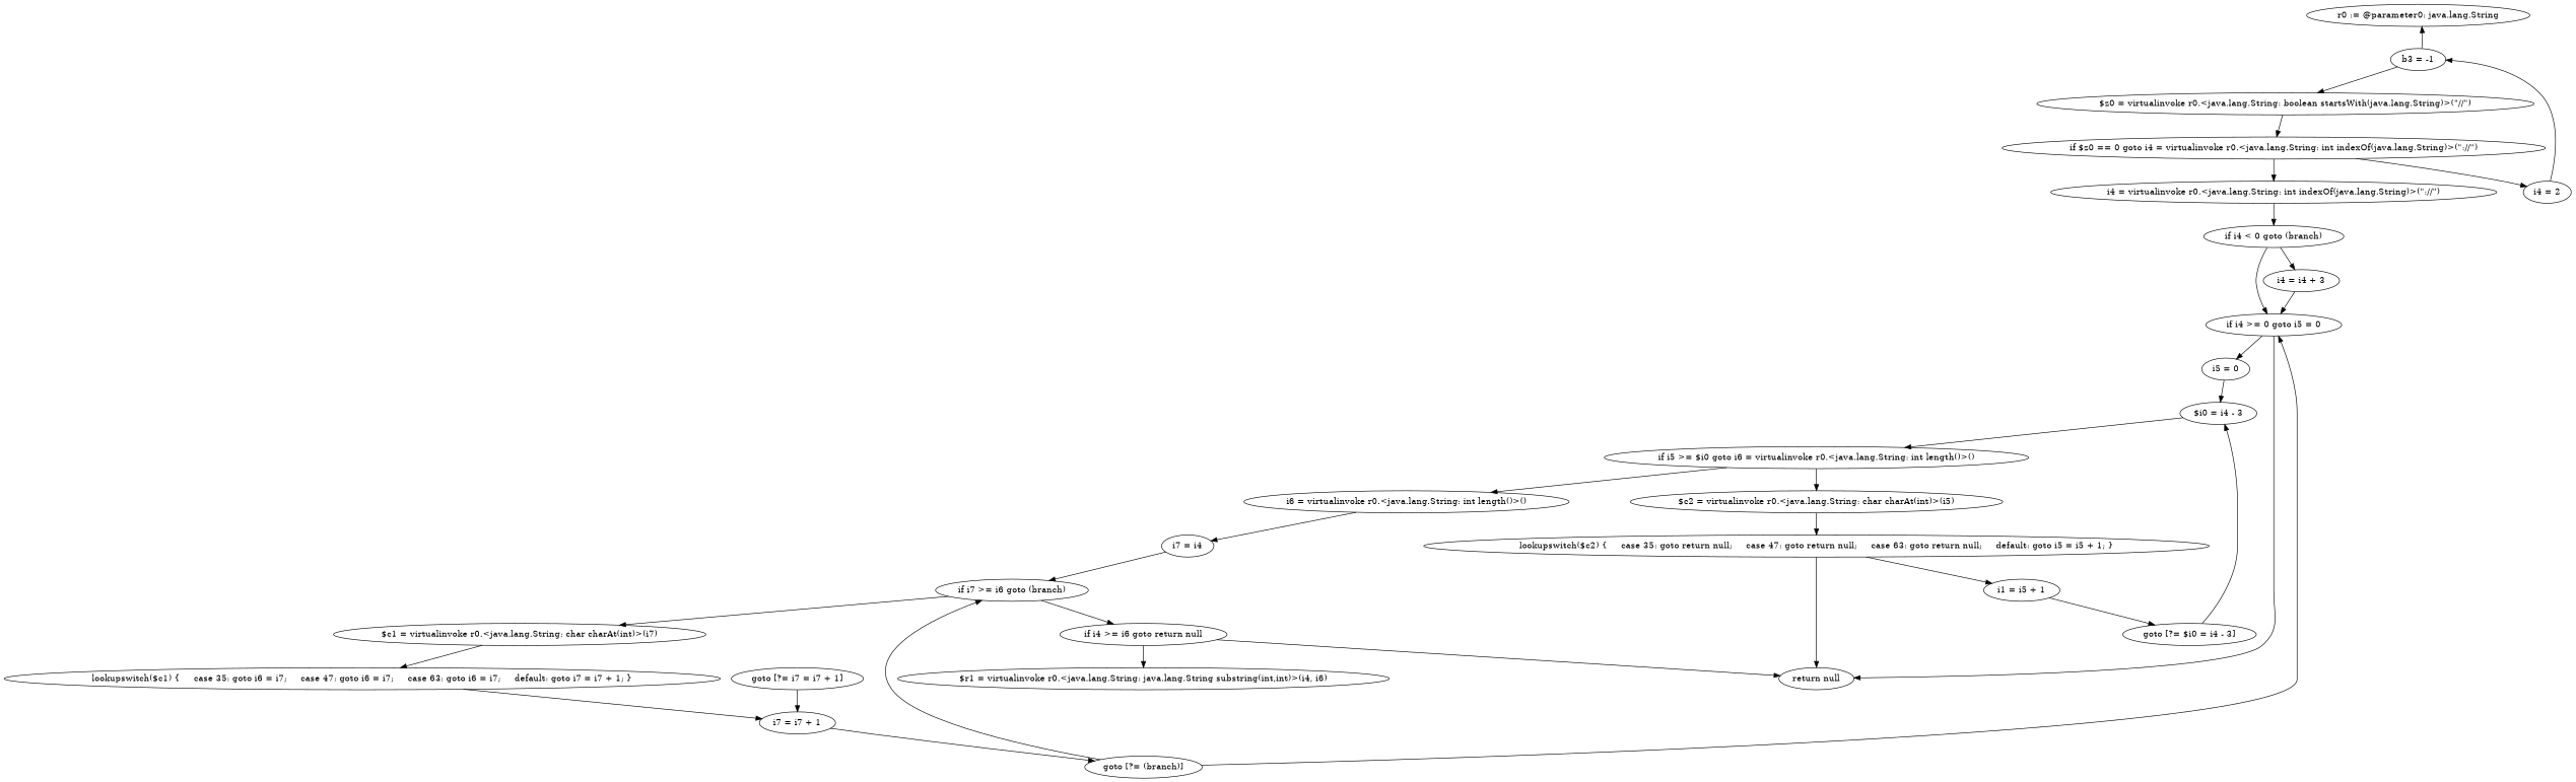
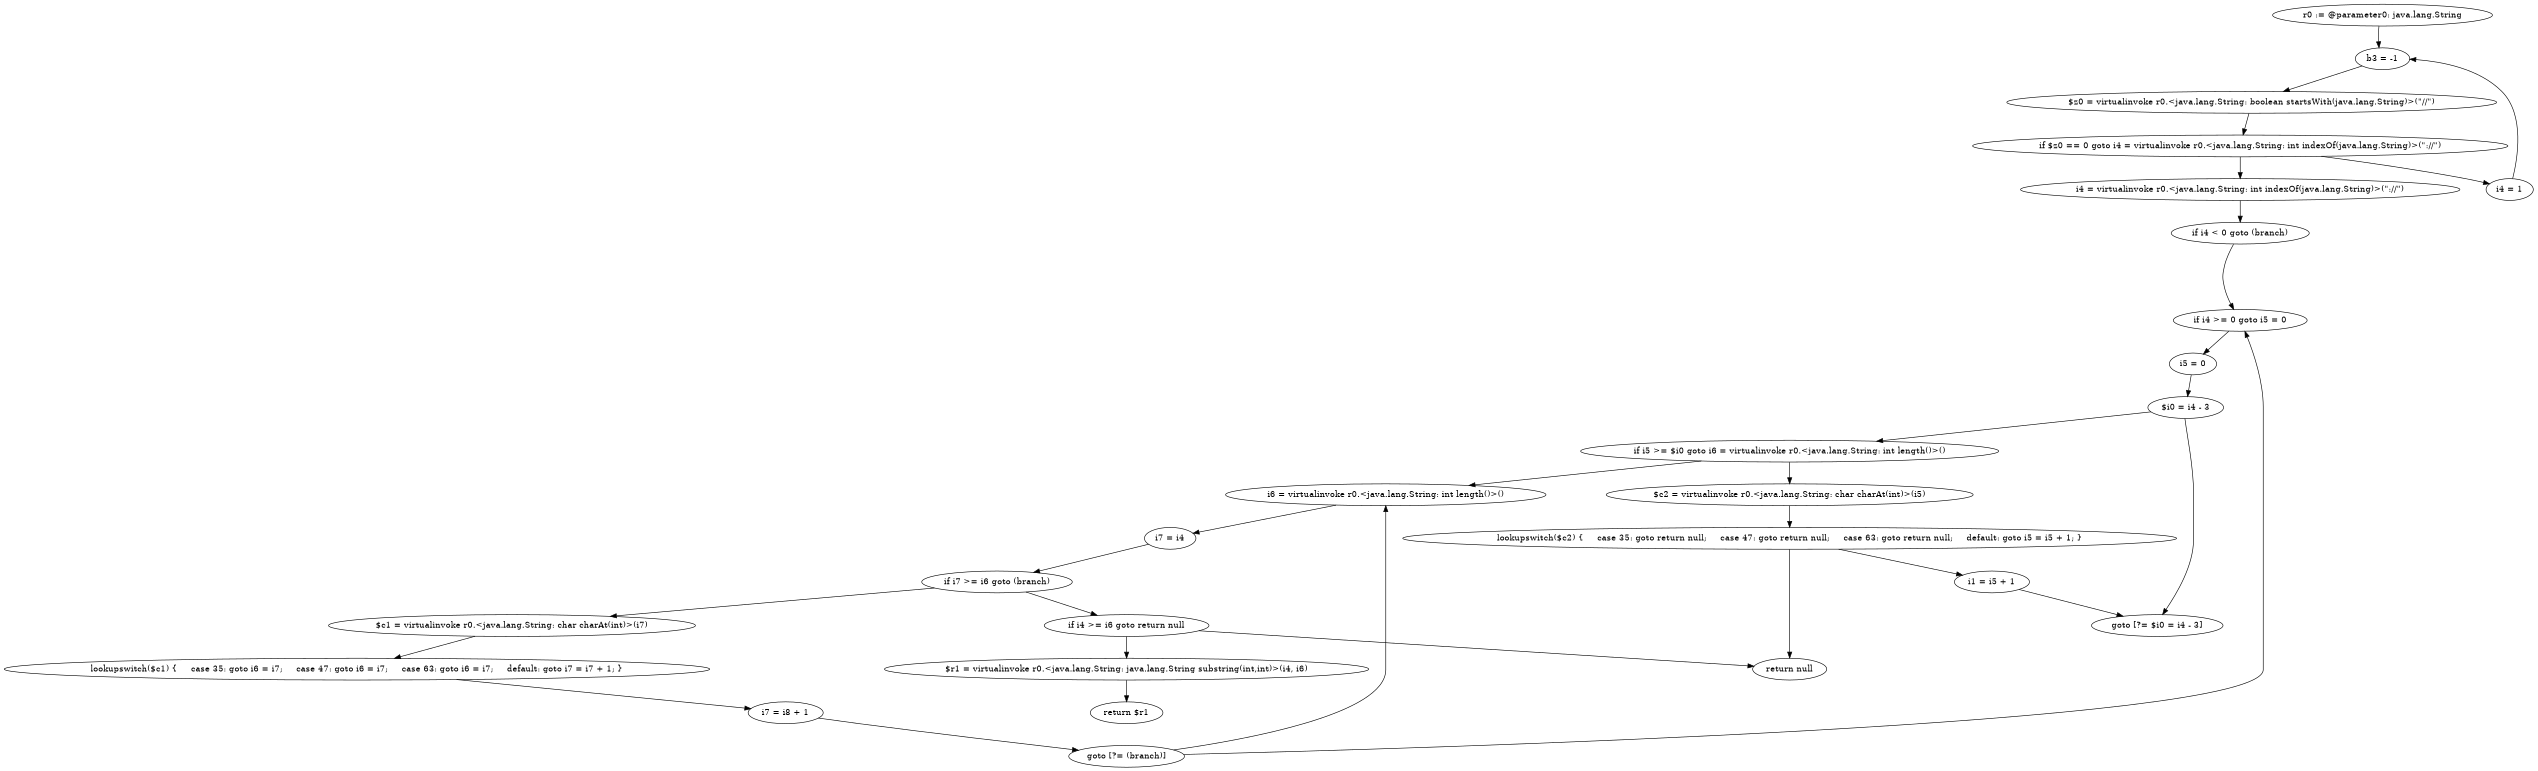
  digraph {
    "r0 := @parameter0: java.lang.String"
    "b3 = -1"
    "$z0 = virtualinvoke r0.<java.lang.String: boolean startsWith(java.lang.String)>(\"//\")"
    "if $z0 == 0 goto i4 = virtualinvoke r0.<java.lang.String: int indexOf(java.lang.String)>(\"://\")"
-   "i4 = 2"
+   "i4 = 2" [label="i4 = 1"]
    "i4 = virtualinvoke r0.<java.lang.String: int indexOf(java.lang.String)>(\"://\")"
    "if i4 < 0 goto (branch)"
    "goto [?= (branch)]"
    "if i4 >= 0 goto i5 = 0"
    "if i7 >= i6 goto (branch)"
    "return null"
    "i5 = 0"
    "$c1 = virtualinvoke r0.<java.lang.String: char charAt(int)>(i7)"
    "if i4 >= i6 goto return null"
-   "i4 = i4 + 3"
    "$i0 = i4 - 3"
    "if i5 >= $i0 goto i6 = virtualinvoke r0.<java.lang.String: int length()>()"
    "$c2 = virtualinvoke r0.<java.lang.String: char charAt(int)>(i5)"
    "i6 = virtualinvoke r0.<java.lang.String: int length()>()"
    "lookupswitch($c2) {     case 35: goto return null;     case 47: goto return null;     case 63: goto return null;     default: goto i5 = i5 + 1; }"
    "i7 = i4"
    n22 [label="i1 = i5 + 1"]
    "goto [?= $i0 = i4 - 3]"
    "lookupswitch($c1) {     case 35: goto i6 = i7;     case 47: goto i6 = i7;     case 63: goto i6 = i7;     default: goto i7 = i7 + 1; }"
    "$r1 = virtualinvoke r0.<java.lang.String: java.lang.String substring(int,int)>(i4, i6)"
-   "i7 = i7 + 1"
-   "goto [?= i7 = i7 + 1]"
-   "b3 = -1" -> "r0 := @parameter0: java.lang.String"
+   "i7 = i7 + 1" [label="i7 = i8 + 1"]
+   "return $r1"
+   "r0 := @parameter0: java.lang.String" -> "b3 = -1"
    "b3 = -1" -> "$z0 = virtualinvoke r0.<java.lang.String: boolean startsWith(java.lang.String)>(\"//\")"
    "$z0 = virtualinvoke r0.<java.lang.String: boolean startsWith(java.lang.String)>(\"//\")" -> "if $z0 == 0 goto i4 = virtualinvoke r0.<java.lang.String: int indexOf(java.lang.String)>(\"://\")"
    "if $z0 == 0 goto i4 = virtualinvoke r0.<java.lang.String: int indexOf(java.lang.String)>(\"://\")" -> "i4 = 2"
    "if $z0 == 0 goto i4 = virtualinvoke r0.<java.lang.String: int indexOf(java.lang.String)>(\"://\")" -> "i4 = virtualinvoke r0.<java.lang.String: int indexOf(java.lang.String)>(\"://\")"
    "i4 = 2" -> "b3 = -1"
    "i4 = virtualinvoke r0.<java.lang.String: int indexOf(java.lang.String)>(\"://\")" -> "if i4 < 0 goto (branch)"
    "if i4 < 0 goto (branch)" -> "if i4 >= 0 goto i5 = 0"
-   "if i4 < 0 goto (branch)" -> "i4 = i4 + 3"
    "goto [?= (branch)]" -> "if i4 >= 0 goto i5 = 0"
-   "goto [?= (branch)]" -> "if i7 >= i6 goto (branch)"
-   "if i4 >= 0 goto i5 = 0" -> "return null"
+   "goto [?= (branch)]" -> "i6 = virtualinvoke r0.<java.lang.String: int length()>()"
    "if i4 >= 0 goto i5 = 0" -> "i5 = 0"
    "if i7 >= i6 goto (branch)" -> "$c1 = virtualinvoke r0.<java.lang.String: char charAt(int)>(i7)"
    "if i7 >= i6 goto (branch)" -> "if i4 >= i6 goto return null"
    "i5 = 0" -> "$i0 = i4 - 3"
    "$c1 = virtualinvoke r0.<java.lang.String: char charAt(int)>(i7)" -> "lookupswitch($c1) {     case 35: goto i6 = i7;     case 47: goto i6 = i7;     case 63: goto i6 = i7;     default: goto i7 = i7 + 1; }"
    "if i4 >= i6 goto return null" -> "return null"
    "if i4 >= i6 goto return null" -> "$r1 = virtualinvoke r0.<java.lang.String: java.lang.String substring(int,int)>(i4, i6)"
-   "i4 = i4 + 3" -> "if i4 >= 0 goto i5 = 0"
    "$i0 = i4 - 3" -> "if i5 >= $i0 goto i6 = virtualinvoke r0.<java.lang.String: int length()>()"
    "if i5 >= $i0 goto i6 = virtualinvoke r0.<java.lang.String: int length()>()" -> "$c2 = virtualinvoke r0.<java.lang.String: char charAt(int)>(i5)"
    "if i5 >= $i0 goto i6 = virtualinvoke r0.<java.lang.String: int length()>()" -> "i6 = virtualinvoke r0.<java.lang.String: int length()>()"
    "$c2 = virtualinvoke r0.<java.lang.String: char charAt(int)>(i5)" -> "lookupswitch($c2) {     case 35: goto return null;     case 47: goto return null;     case 63: goto return null;     default: goto i5 = i5 + 1; }"
    "i6 = virtualinvoke r0.<java.lang.String: int length()>()" -> "i7 = i4"
    "lookupswitch($c2) {     case 35: goto return null;     case 47: goto return null;     case 63: goto return null;     default: goto i5 = i5 + 1; }" -> "return null"
    "lookupswitch($c2) {     case 35: goto return null;     case 47: goto return null;     case 63: goto return null;     default: goto i5 = i5 + 1; }" -> n22
    "i7 = i4" -> "if i7 >= i6 goto (branch)"
    n22 -> "goto [?= $i0 = i4 - 3]"
-   "goto [?= $i0 = i4 - 3]" -> "$i0 = i4 - 3"
+   "$i0 = i4 - 3" -> "goto [?= $i0 = i4 - 3]"
    "lookupswitch($c1) {     case 35: goto i6 = i7;     case 47: goto i6 = i7;     case 63: goto i6 = i7;     default: goto i7 = i7 + 1; }" -> "i7 = i7 + 1"
+   "$r1 = virtualinvoke r0.<java.lang.String: java.lang.String substring(int,int)>(i4, i6)" -> "return $r1"
    "i7 = i7 + 1" -> "goto [?= (branch)]"
-   "goto [?= i7 = i7 + 1]" -> "i7 = i7 + 1"
  }
